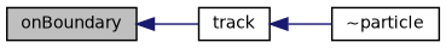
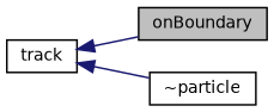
  digraph {
    rankdir=LR
    node [color=black fontname=Helvetica fontsize=10 shape=record]
    edge [color=midnightblue dir=back fontname=Helvetica fontsize=10 labelfontname=Helvetica labelfontsize=10 style=solid]
    n1 [fillcolor=grey75 fontcolor=black height=0.2 label=onBoundary style=filled width=0.4]
    n2 [height=0.2 label=track width=0.4]
    n3 [height=0.2 label="~particle" width=0.4]
-   n1 -> n2
+   n2 -> n1
    n2 -> n3
  }
